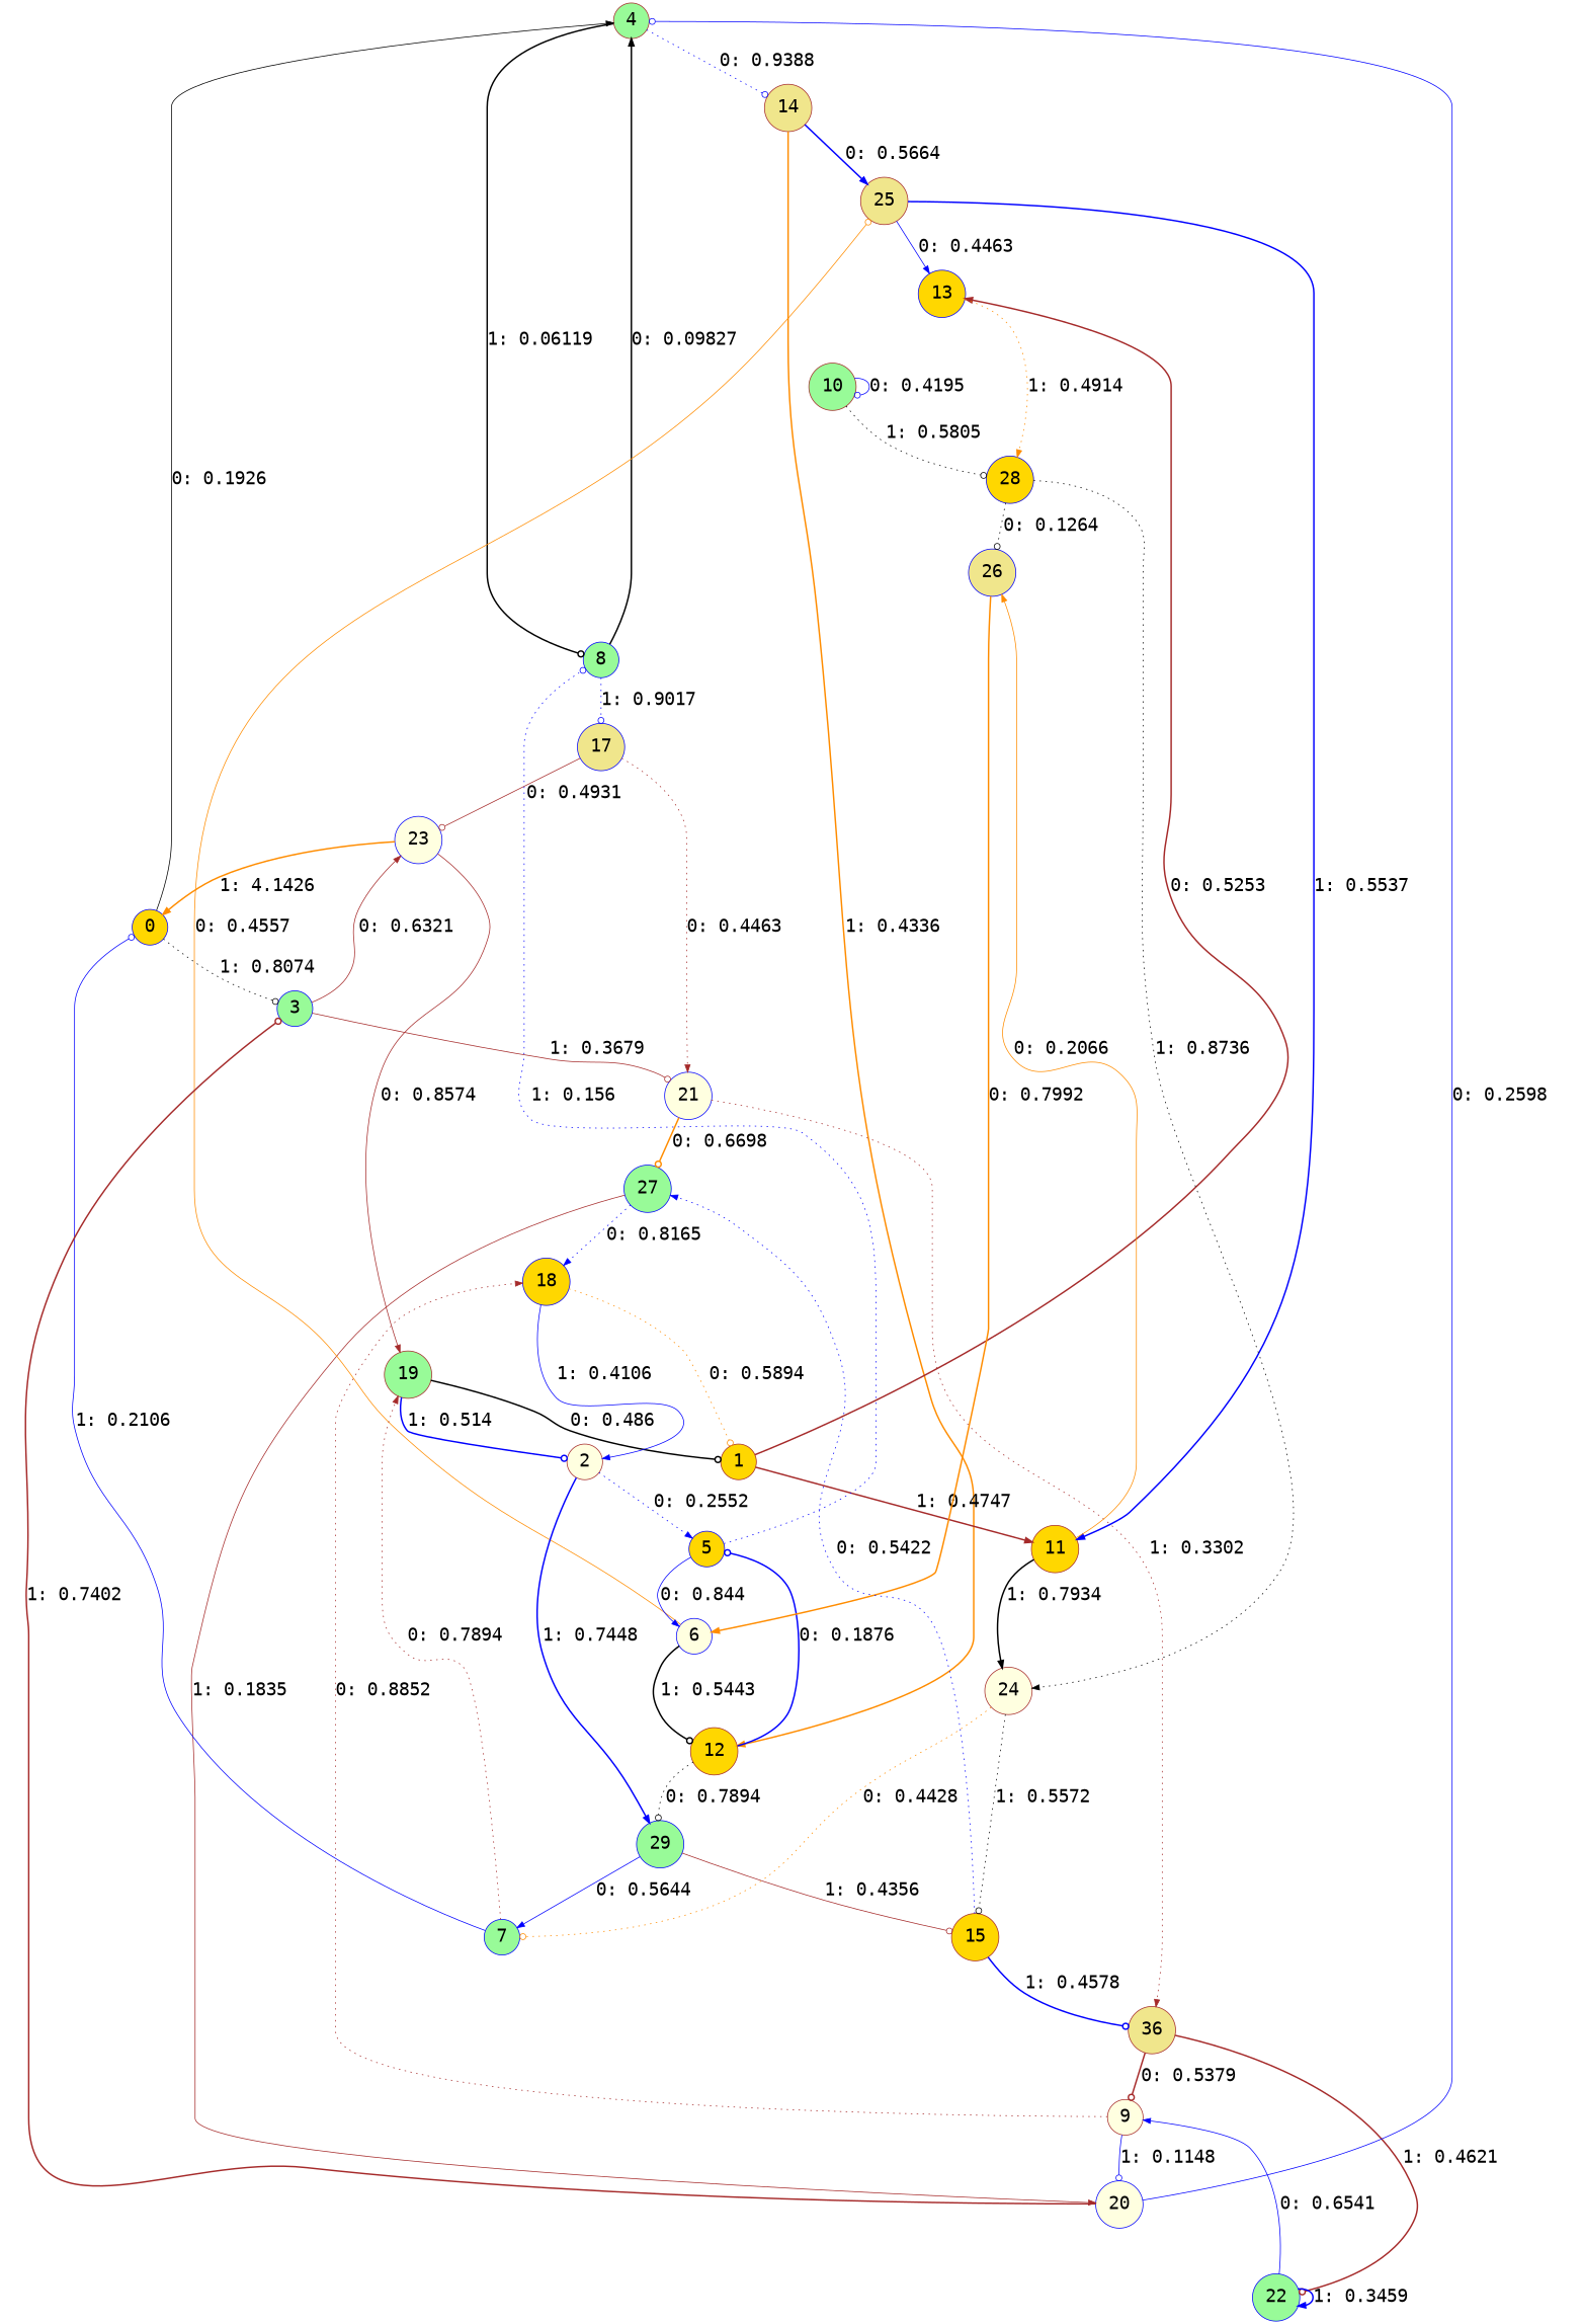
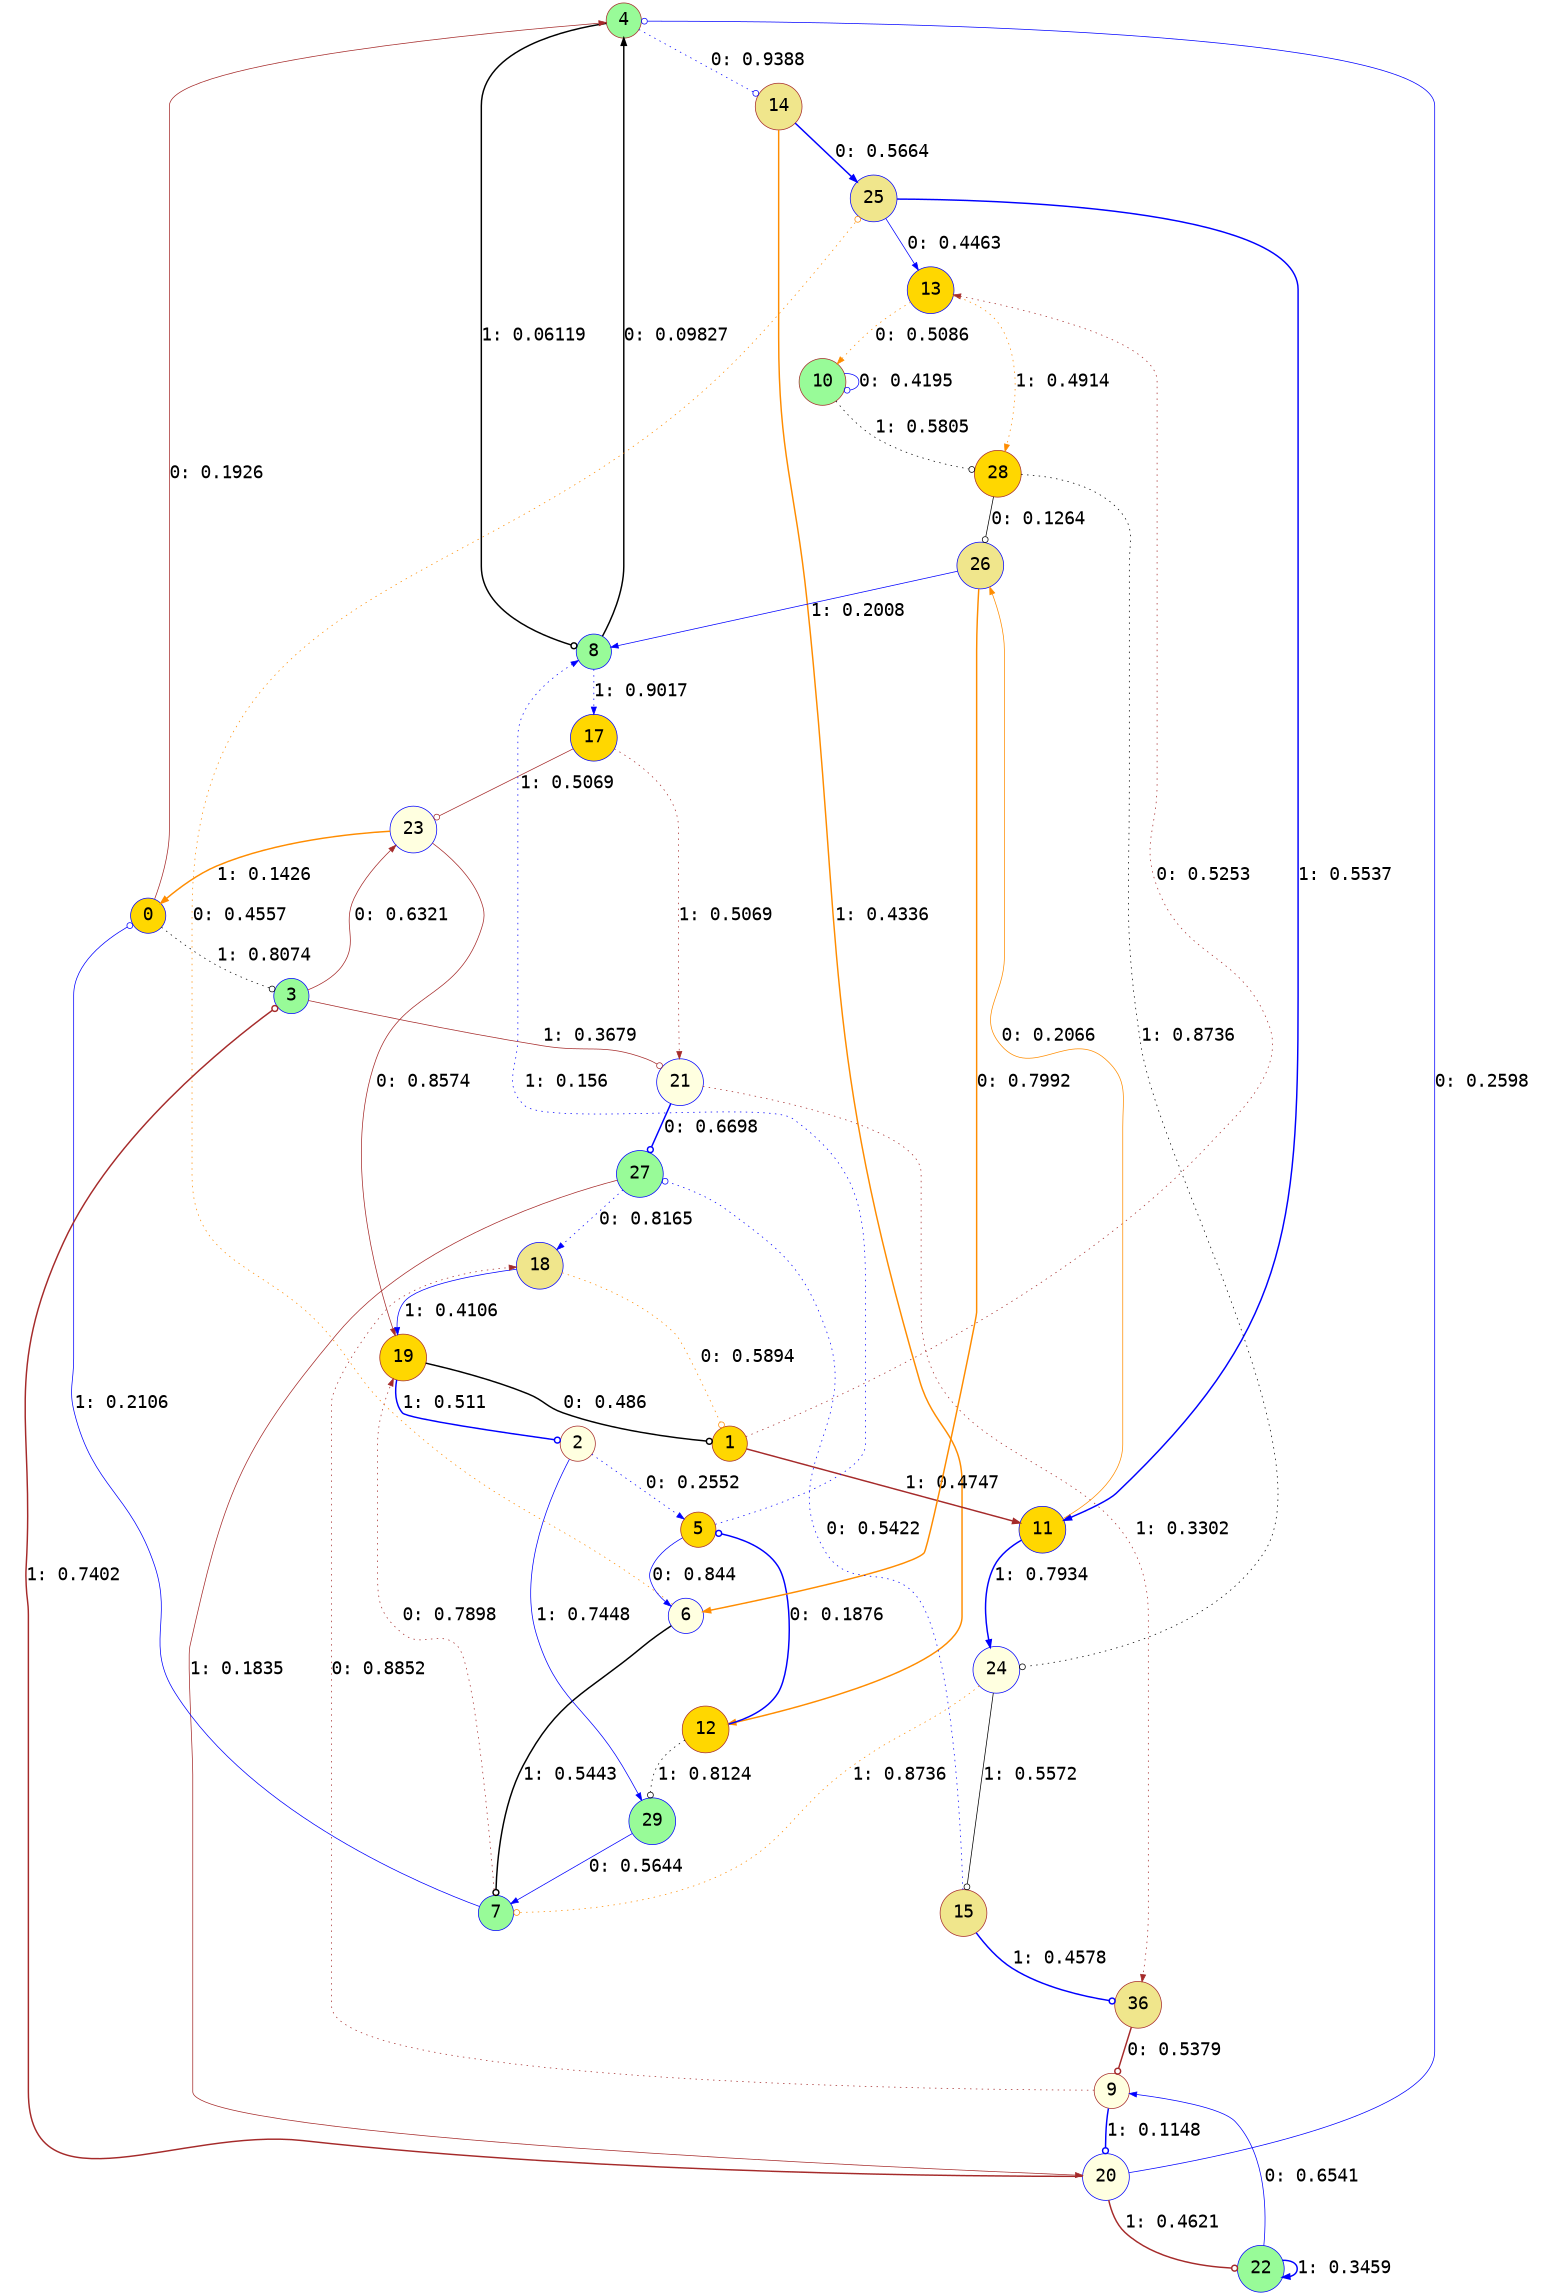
  digraph {
    fontname="DejaVu Sans Mono"
    node [color=blue fillcolor=palegreen fontname="DejaVu Sans Mono" fontsize=24 shape=circle style=filled]
    edge [arrowhead=normal color=blue fontname="DejaVu Sans Mono" fontsize=24 style=dotted]
    4 [color=brown]
    0 [fillcolor=gold]
    3
    14 [color=brown fillcolor=khaki]
    8
    23 [fillcolor=lightyellow]
    21 [fillcolor=lightyellow]
-   25 [color=brown fillcolor=khaki]
+   25 [fillcolor=khaki]
    12 [color=brown fillcolor=gold]
-   17 [fillcolor=khaki]
-   19 [color=brown]
+   17 [fillcolor=gold]
+   19 [color=brown fillcolor=gold]
    27
    n13 [color=brown fillcolor=khaki label=36]
    1 [color=brown fillcolor=gold]
    13 [fillcolor=gold]
-   11 [color=brown fillcolor=gold]
+   11 [fillcolor=gold]
    10 [color=brown]
-   28 [fillcolor=gold]
+   28 [color=brown fillcolor=gold]
    26 [fillcolor=khaki]
-   24 [color=brown fillcolor=lightyellow]
+   24 [fillcolor=lightyellow]
    6 [fillcolor=lightyellow]
    7
-   15 [color=brown fillcolor=gold]
+   15 [color=brown fillcolor=khaki]
    2 [color=brown fillcolor=lightyellow]
-   5 [fillcolor=gold]
+   5 [color=brown fillcolor=gold]
    29
-   18 [fillcolor=gold]
+   18 [fillcolor=khaki]
    20 [fillcolor=lightyellow]
    9 [color=brown fillcolor=lightyellow]
    22
    4 -> 14 [arrowhead=odot label="0: 0.9388   "]
    4 -> 8 [arrowhead=odot color=black label="1: 0.06119  " style=bold]
-   0 -> 4 [color=black label="0: 0.1926   " style=solid]
+   0 -> 4 [color=brown label="0: 0.1926   " style=solid]
    0 -> 3 [arrowhead=odot color=black label="1: 0.8074   "]
    3 -> 23 [color=brown label="0: 0.6321   " style=solid]
    3 -> 21 [arrowhead=odot color=brown label="1: 0.3679   " style=solid]
    14 -> 25 [label="0: 0.5664   " style=bold]
    14 -> 12 [color=darkorange label="1: 0.4336   " style=bold]
    8 -> 4 [color=black label="0: 0.09827  " style=bold]
-   8 -> 17 [arrowhead=odot label="1: 0.9017   "]
-   23 -> 0 [color=darkorange label="1: 4.1426   " style=bold]
+   8 -> 17 [label="1: 0.9017   "]
+   23 -> 0 [color=darkorange label="1: 0.1426   " style=bold]
    23 -> 19 [color=brown label="0: 0.8574   " style=solid]
-   21 -> 27 [arrowhead=odot color=darkorange label="0: 0.6698   " style=bold]
+   21 -> 27 [arrowhead=odot label="0: 0.6698   " style=bold]
    21 -> n13 [color=brown label="1: 0.3302   "]
    25 -> 13 [label="0: 0.4463   " style=solid]
    25 -> 11 [label="1: 0.5537   " style=bold]
    12 -> 5 [arrowhead=odot label="0: 0.1876   " style=bold]
-   12 -> 29 [arrowhead=odot color=black label="0: 0.7894   "]
-   17 -> 23 [arrowhead=odot color=brown label="0: 0.4931   " style=solid]
-   17 -> 21 [color=brown label="0: 0.4463   "]
+   12 -> 29 [arrowhead=odot color=black label="1: 0.8124   "]
+   17 -> 23 [arrowhead=odot color=brown label="1: 0.5069   " style=solid]
+   17 -> 21 [color=brown label="1: 0.5069   "]
    19 -> 1 [arrowhead=odot color=black label="0: 0.486    " style=bold]
-   19 -> 2 [arrowhead=odot label="1: 0.514    " style=bold]
+   19 -> 2 [arrowhead=odot label="1: 0.511    " style=bold]
    27 -> 18 [label="0: 0.8165   "]
    27 -> 20 [color=brown label="1: 0.1835   " style=solid]
    n13 -> 9 [arrowhead=odot color=brown label="0: 0.5379   " style=bold]
-   n13 -> 22 [arrowhead=odot color=brown label="1: 0.4621   " style=bold]
-   1 -> 13 [color=brown label="0: 0.5253   " style=bold]
+   20 -> 22 [arrowhead=odot color=brown label="1: 0.4621   " style=bold]
+   1 -> 13 [color=brown label="0: 0.5253   "]
    1 -> 11 [color=brown label="1: 0.4747   " style=bold]
+   13 -> 10 [color=darkorange label="0: 0.5086   "]
    13 -> 28 [color=darkorange label="1: 0.4914   "]
    11 -> 26 [color=darkorange label="0: 0.2066   " style=solid]
-   11 -> 24 [color=black label="1: 0.7934   " style=bold]
+   11 -> 24 [label="1: 0.7934   " style=bold]
    10 -> 10 [arrowhead=odot label="0: 0.4195   " style=solid]
    10 -> 28 [arrowhead=odot color=black label="1: 0.5805   "]
-   28 -> 26 [arrowhead=odot color=black label="0: 0.1264   "]
-   28 -> 24 [color=black label="1: 0.8736   "]
+   28 -> 26 [arrowhead=odot color=black label="0: 0.1264   " style=solid]
+   28 -> 24 [arrowhead=odot color=black label="1: 0.8736   "]
+   26 -> 8 [label="1: 0.2008   " style=solid]
    26 -> 6 [color=darkorange label="0: 0.7992   " style=bold]
-   24 -> 7 [arrowhead=odot color=darkorange label="0: 0.4428   "]
-   24 -> 15 [arrowhead=odot color=black label="1: 0.5572   "]
-   6 -> 25 [arrowhead=odot color=darkorange label="0: 0.4557   " style=solid]
-   6 -> 12 [arrowhead=odot color=black label="1: 0.5443   " style=bold]
+   24 -> 7 [arrowhead=odot color=darkorange label="1: 0.8736   "]
+   24 -> 15 [arrowhead=odot color=black label="1: 0.5572   " style=solid]
+   6 -> 25 [arrowhead=odot color=darkorange label="0: 0.4557   "]
+   6 -> 7 [arrowhead=odot color=black label="1: 0.5443   " style=bold]
    7 -> 0 [arrowhead=odot label="1: 0.2106   " style=solid]
-   7 -> 19 [color=brown label="0: 0.7894   "]
-   15 -> 27 [label="0: 0.5422   "]
+   7 -> 19 [color=brown label="0: 0.7898   "]
+   15 -> 27 [arrowhead=odot label="0: 0.5422   "]
    15 -> n13 [arrowhead=odot label="1: 0.4578   " style=bold]
    2 -> 5 [label="0: 0.2552   "]
-   2 -> 29 [label="1: 0.7448   " style=bold]
-   5 -> 8 [arrowhead=odot label="1: 0.156    "]
+   2 -> 29 [label="1: 0.7448   " style=solid]
+   5 -> 8 [label="1: 0.156    "]
    5 -> 6 [label="0: 0.844    " style=solid]
    29 -> 7 [label="0: 0.5644   " style=solid]
-   29 -> 15 [arrowhead=odot color=brown label="1: 0.4356   " style=solid]
    18 -> 1 [arrowhead=odot color=darkorange label="0: 0.5894   "]
-   18 -> 2 [label="1: 0.4106   " style=solid]
+   18 -> 19 [label="1: 0.4106   " style=solid]
    20 -> 4 [arrowhead=odot label="0: 0.2598   " style=solid]
    20 -> 3 [arrowhead=odot color=brown label="1: 0.7402   " style=bold]
    9 -> 18 [color=brown label="0: 0.8852   "]
-   9 -> 20 [arrowhead=odot label="1: 0.1148   " style=solid]
+   9 -> 20 [arrowhead=odot label="1: 0.1148   " style=bold]
    22 -> 9 [label="0: 0.6541   " style=solid]
    22 -> 22 [label="1: 0.3459   " style=bold]
  }
